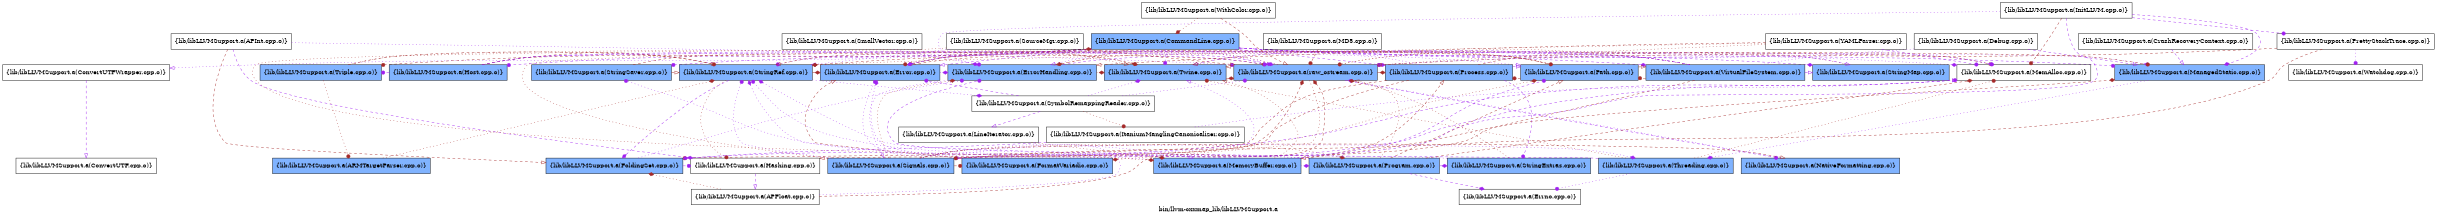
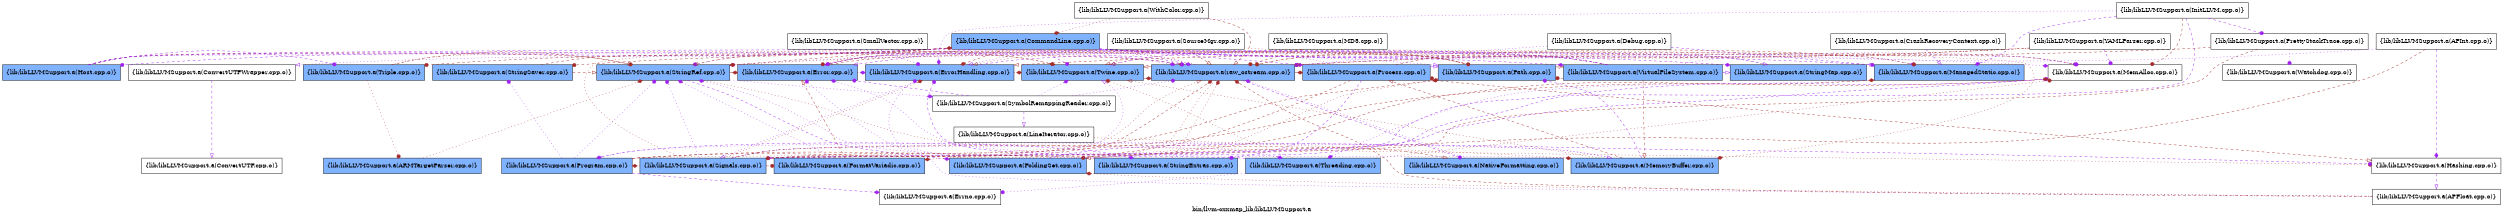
  digraph {
    label="bin/llvm-cxxmap_lib/libLLVMSupport.a"
    rankdir=TB
    node [fillcolor="0.600000 0.5 1" group=1 shape=box style=filled]
    edge [arrowhead=diamond color=purple style=dashed]
    n1 [label="{lib/libLLVMSupport.a(CommandLine.cpp.o)}"]
    n2 [group=0 label="{lib/libLLVMSupport.a(ConvertUTFWrapper.cpp.o)}" fillcolor="" style=""]
    n3 [label="{lib/libLLVMSupport.a(Error.cpp.o)}"]
    n4 [label="{lib/libLLVMSupport.a(ErrorHandling.cpp.o)}"]
    n5 [label="{lib/libLLVMSupport.a(ManagedStatic.cpp.o)}"]
    n6 [group=0 label="{lib/libLLVMSupport.a(MemAlloc.cpp.o)}" fillcolor="" style=""]
    n7 [label="{lib/libLLVMSupport.a(StringMap.cpp.o)}"]
    n8 [label="{lib/libLLVMSupport.a(StringSaver.cpp.o)}"]
    n9 [label="{lib/libLLVMSupport.a(StringRef.cpp.o)}"]
    n10 [label="{lib/libLLVMSupport.a(Triple.cpp.o)}"]
    n11 [label="{lib/libLLVMSupport.a(Twine.cpp.o)}"]
    n12 [label="{lib/libLLVMSupport.a(VirtualFileSystem.cpp.o)}"]
    n13 [label="{lib/libLLVMSupport.a(raw_ostream.cpp.o)}"]
    n14 [label="{lib/libLLVMSupport.a(Host.cpp.o)}"]
    n15 [label="{lib/libLLVMSupport.a(Path.cpp.o)}"]
    n16 [label="{lib/libLLVMSupport.a(Process.cpp.o)}"]
    n17 [group=0 label="{lib/libLLVMSupport.a(ConvertUTF.cpp.o)}" fillcolor="" style=""]
    n18 [label="{lib/libLLVMSupport.a(Signals.cpp.o)}"]
    n19 [label="{lib/libLLVMSupport.a(Threading.cpp.o)}"]
    n20 [label="{lib/libLLVMSupport.a(FoldingSet.cpp.o)}"]
    n21 [group=0 label="{lib/libLLVMSupport.a(Hashing.cpp.o)}" fillcolor="" style=""]
    n22 [label="{lib/libLLVMSupport.a(ARMTargetParser.cpp.o)}"]
    n23 [label="{lib/libLLVMSupport.a(MemoryBuffer.cpp.o)}"]
    n24 [label="{lib/libLLVMSupport.a(NativeFormatting.cpp.o)}"]
    n25 [label="{lib/libLLVMSupport.a(FormatVariadic.cpp.o)}"]
    n26 [label="{lib/libLLVMSupport.a(Program.cpp.o)}"]
    n27 [label="{lib/libLLVMSupport.a(StringExtras.cpp.o)}"]
    n28 [group=0 label="{lib/libLLVMSupport.a(SymbolRemappingReader.cpp.o)}" fillcolor="" style=""]
    n29 [group=0 label="{lib/libLLVMSupport.a(Errno.cpp.o)}" fillcolor="" style=""]
    n30 [group=0 label="{lib/libLLVMSupport.a(APFloat.cpp.o)}" fillcolor="" style=""]
    n31 [group=0 label="{lib/libLLVMSupport.a(InitLLVM.cpp.o)}" fillcolor="" style=""]
    n32 [group=0 label="{lib/libLLVMSupport.a(PrettyStackTrace.cpp.o)}" fillcolor="" style=""]
    n33 [group=0 label="{lib/libLLVMSupport.a(Watchdog.cpp.o)}" fillcolor="" style=""]
-   n34 [group=0 label="{lib/libLLVMSupport.a(ItaniumManglingCanonicalizer.cpp.o)}" fillcolor="" style=""]
    n35 [group=0 label="{lib/libLLVMSupport.a(LineIterator.cpp.o)}" fillcolor="" style=""]
    n36 [group=0 label="{lib/libLLVMSupport.a(WithColor.cpp.o)}" fillcolor="" style=""]
    n37 [group=0 label="{lib/libLLVMSupport.a(Debug.cpp.o)}" fillcolor="" style=""]
    n38 [group=0 label="{lib/libLLVMSupport.a(SmallVector.cpp.o)}" fillcolor="" style=""]
    n39 [group=0 label="{lib/libLLVMSupport.a(APInt.cpp.o)}" fillcolor="" style=""]
    n40 [group=0 label="{lib/libLLVMSupport.a(SourceMgr.cpp.o)}" fillcolor="" style=""]
    n41 [group=0 label="{lib/libLLVMSupport.a(YAMLParser.cpp.o)}" fillcolor="" style=""]
    n42 [group=0 label="{lib/libLLVMSupport.a(MD5.cpp.o)}" fillcolor="" style=""]
    n43 [group=0 label="{lib/libLLVMSupport.a(CrashRecoveryContext.cpp.o)}" fillcolor="" style=""]
    subgraph sub_1 {
      rank=same
      n1
    }
    subgraph sub_2 {
      rank=same
      n2
      n3
      n4
      n5
      n6
      n7
      n8
      n9
      n10
      n11
      n12
      n13
      n14
      n15
      n16
    }
    subgraph sub_3 {
      rank=same
      n17
      n18
      n19
      n20
      n21
      n22
      n23
      n24
      n25
      n26
      n27
    }
    subgraph sub_4 {
      rank=same
      n1
    }
    subgraph sub_5 {
      rank=same
      n2
      n3
      n4
      n5
      n6
      n7
      n8
      n9
      n10
      n11
      n12
      n13
      n14
      n15
      n16
    }
    subgraph sub_6 {
      rank=same
      n17
      n18
      n19
      n20
      n21
      n22
      n23
      n24
      n25
      n26
      n27
    }
    n1 -> n2 [arrowhead=onormal style=dotted]
    n1 -> n3 [arrowhead=onormal]
    n1 -> n4 [color=brown]
    n1 -> n5 [arrowhead=dot]
    n1 -> n6 [style=dotted]
    n1 -> n7
-   n1 -> n8 [arrowhead=dot]
+   n1 -> n8 [arrowhead=dot color=brown]
    n1 -> n9 [color=brown]
    n1 -> n10 [arrowhead=dot color=brown]
    n1 -> n11 [arrowhead=dot]
    n1 -> n12
    n1 -> n13 [style=dotted]
    n1 -> n14 [arrowhead=dot]
    n1 -> n15 [arrowhead=onormal style=dotted]
    n1 -> n16
    n2 -> n17 [arrowhead=onormal]
    n3 -> n4 [style=dotted]
    n3 -> n5 [style=dotted]
    n3 -> n11 [color=brown]
    n3 -> n13 [color=brown]
    n4 -> n11 [color=brown style=dotted]
    n4 -> n13 [arrowhead=dot]
    n4 -> n18 [arrowhead=onormal style=dotted]
    n5 -> n19 [style=dotted]
    n7 -> n4 [arrowhead=onormal color=brown style=dotted]
    n8 -> n6 [arrowhead=onormal color=brown]
    n8 -> n9 [arrowhead=onormal color=brown]
    n9 -> n3 [color=brown]
    n9 -> n20
    n9 -> n21 [arrowhead=dot color=brown style=dotted]
    n9 -> n28 [style=dotted]
    n10 -> n9 [arrowhead=onormal color=brown]
    n10 -> n11 [color=brown style=dotted]
    n10 -> n22 [arrowhead=dot color=brown style=dotted]
    n11 -> n13 [color=brown]
    n12 -> n3
    n12 -> n6 [style=dotted]
    n12 -> n7 [arrowhead=onormal]
    n12 -> n9 [arrowhead=dot style=dotted]
    n12 -> n11 [arrowhead=onormal]
    n12 -> n13 [arrowhead=dot color=brown style=dotted]
    n12 -> n15 [arrowhead=dot color=brown]
    n12 -> n23 [arrowhead=onormal color=brown]
    n13 -> n3 [arrowhead=dot color=brown style=dotted]
    n13 -> n4 [arrowhead=onormal style=dotted]
    n13 -> n11 [arrowhead=onormal color=brown]
-   n13 -> n15 [arrowhead=dot color=brown style=dotted]
+   n13 -> n15 [arrowhead=dot color=brown]
    n13 -> n16 [color=brown]
    n13 -> n24 [arrowhead=dot]
    n13 -> n25 [color=brown style=dotted]
    n14 -> n6 [arrowhead=dot style=dotted]
    n14 -> n7 [arrowhead=onormal]
    n14 -> n9 [arrowhead=dot color=brown]
    n14 -> n10 [arrowhead=dot]
    n14 -> n13
    n15 -> n3 [arrowhead=onormal color=brown style=dotted]
    n15 -> n9 [arrowhead=onormal color=brown]
    n15 -> n11 [arrowhead=onormal color=brown style=dotted]
    n15 -> n12 [arrowhead=onormal color=brown]
    n15 -> n16 [arrowhead=dot color=brown]
    n16 -> n3 [style=dotted]
    n16 -> n5 [arrowhead=dot color=brown]
    n16 -> n15 [arrowhead=onormal]
    n16 -> n20 [arrowhead=dot color=brown]
    n16 -> n21 [arrowhead=onormal color=brown]
    n16 -> n27 [arrowhead=dot]
    n18 -> n1 [color=brown style=dotted]
    n18 -> n4 [color=brown style=dotted]
    n18 -> n5 [color=brown]
    n18 -> n6 [arrowhead=onormal]
    n18 -> n9 [arrowhead=dot style=dotted]
    n18 -> n11 [arrowhead=onormal style=dotted]
    n18 -> n13 [color=brown]
    n18 -> n15 [color=brown style=dotted]
    n18 -> n19 [style=dotted]
    n18 -> n23 [arrowhead=onormal style=dotted]
    n18 -> n24 [arrowhead=onormal color=brown]
    n18 -> n25 [arrowhead=dot color=brown]
    n18 -> n26 [color=brown style=dotted]
    n19 -> n4 [arrowhead=dot]
    n19 -> n6 [arrowhead=dot color=brown style=dotted]
    n19 -> n11 [arrowhead=dot color=brown style=dotted]
    n19 -> n29 [arrowhead=dot style=dotted]
    n20 -> n4 [arrowhead=dot style=dotted]
    n20 -> n6 [arrowhead=dot]
    n20 -> n21 [arrowhead=dot]
    n21 -> n30 [arrowhead=onormal]
    n22 -> n9 [color=brown style=dotted]
    n23 -> n3 [style=dotted]
    n23 -> n11 [arrowhead=onormal color=brown style=dotted]
    n23 -> n15 [arrowhead=dot]
    n23 -> n16 [arrowhead=onormal color=brown]
    n23 -> n26 [style=dotted]
    n24 -> n13 [style=dotted]
    n25 -> n3 [arrowhead=onormal color=brown]
    n25 -> n9 [style=dotted]
    n26 -> n6 [color=brown]
    n26 -> n8 [arrowhead=dot style=dotted]
    n26 -> n9 [arrowhead=dot style=dotted]
    n26 -> n13 [arrowhead=onormal color=brown style=dotted]
-   n26 -> n15 [arrowhead=onormal color=brown]
+   n26 -> n15 [color=brown]
    n26 -> n27
    n26 -> n29
    n27 -> n9 [style=dotted]
    n27 -> n13 [color=brown style=dotted]
    n28 -> n3 [arrowhead=dot]
    n28 -> n11 [style=dotted]
    n28 -> n13 [arrowhead=dot style=dotted]
-   n28 -> n34 [arrowhead=dot color=brown style=dotted]
    n28 -> n35 [arrowhead=onormal]
    n30 -> n3 [arrowhead=dot style=dotted]
    n30 -> n13 [color=brown]
    n30 -> n20 [color=brown style=dotted]
    n31 -> n4 [style=dotted]
    n31 -> n5
    n31 -> n6 [arrowhead=dot color=brown]
    n31 -> n18
    n31 -> n32 [arrowhead=dot]
    n32 -> n13 [arrowhead=dot color=brown]
    n32 -> n18 [arrowhead=dot color=brown]
    n32 -> n33 [arrowhead=dot style=dotted]
-   n34 -> n6 [arrowhead=onormal style=dotted]
-   n34 -> n20
    n35 -> n23 [color=brown style=dotted]
    n36 -> n1 [color=brown style=dotted]
    n36 -> n13 [arrowhead=onormal color=brown]
    n37 -> n5 [arrowhead=onormal]
    n37 -> n13 [arrowhead=dot style=dotted]
    n38 -> n4 [arrowhead=dot style=dotted]
    n39 -> n13 [arrowhead=dot style=dotted]
    n39 -> n20 [arrowhead=onormal color=brown]
    n39 -> n21
    n40 -> n9 [arrowhead=onormal style=dotted]
    n40 -> n11 [arrowhead=onormal color=brown style=dotted]
    n40 -> n13 [arrowhead=onormal color=brown]
    n40 -> n23 [color=brown style=dotted]
    n41 -> n4 [arrowhead=onormal color=brown]
    n41 -> n6 [arrowhead=dot]
    n41 -> n9 [color=brown style=dotted]
    n41 -> n13 [arrowhead=onormal color=brown style=dotted]
    n42 -> n13 [arrowhead=dot color=brown]
    n43 -> n5 [arrowhead=onormal]
  }
